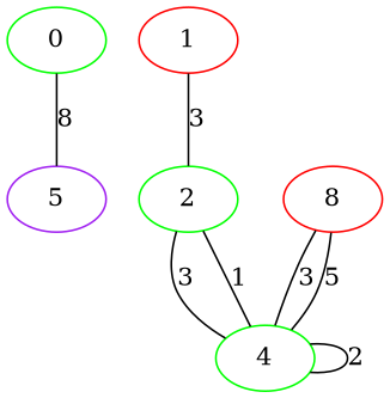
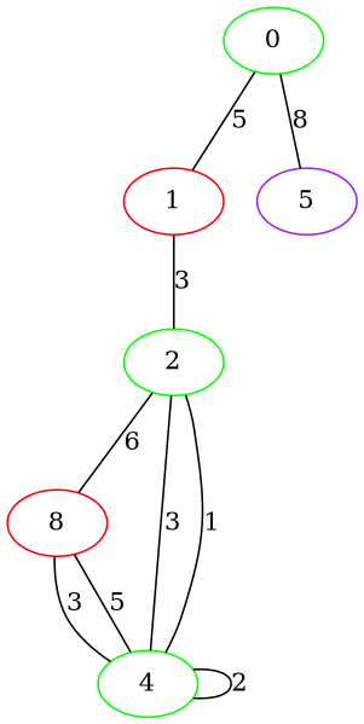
  graph {
    node [color=green weight=1]
    0 [weight=2]
    1 [color=red]
    5 [color=purple weight=4]
    2
    n5 [color=red label=8]
    4 [weight=2]
+   0 -- 1 [label=5]
    0 -- 5 [label=8]
    1 -- 2 [label=3]
+   2 -- n5 [label=6]
    2 -- 4 [label=3]
    2 -- 4 [label=1]
    n5 -- 4 [label=3]
    n5 -- 4 [label=5]
    4 -- 4 [label=2]
  }
